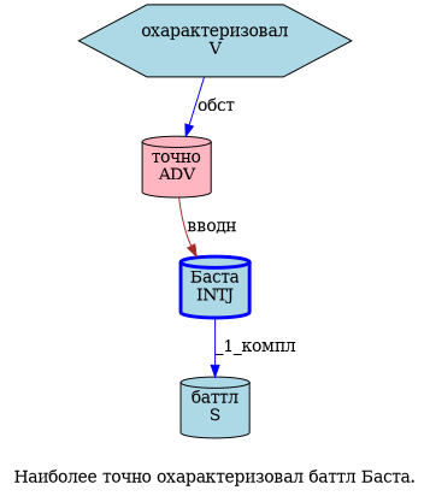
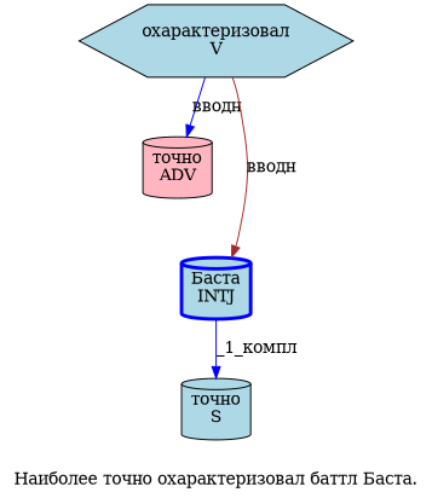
  digraph {
    label="Наиболее точно охарактеризовал баттл Баста."
    node [fillcolor=lightblue penwidth=1 shape=cylinder style=filled]
    edge [color=blue]
    n1 [fillcolor=lightpink label="точно\nADV"]
    n2 [label="охарактеризовал\nV" shape=hexagon]
    n3 [color=blue label="Баста\nINTJ" penwidth=3]
-   n4 [label="баттл\nS"]
-   n2 -> n1 [label="обст"]
-   n1 -> n3 [color=brown label="вводн"]
+   n4 [label="точно\nS"]
+   n2 -> n1 [label="вводн"]
+   n2 -> n3 [color=brown label="вводн"]
    n3 -> n4 [label="_1_компл"]
  }
